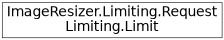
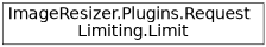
  digraph {
    rankdir=LR
-   n1 [color=black fillcolor=white fontname=Helvetica fontsize=24 height=0.2 label="ImageResizer.Limiting.Request\lLimiting.Limit" shape=record style=filled width=0.4]
+   n1 [color=black fillcolor=white fontname=Helvetica fontsize=24 height=0.2 label="ImageResizer.Plugins.Request\lLimiting.Limit" shape=record style=filled width=0.4]
  }
